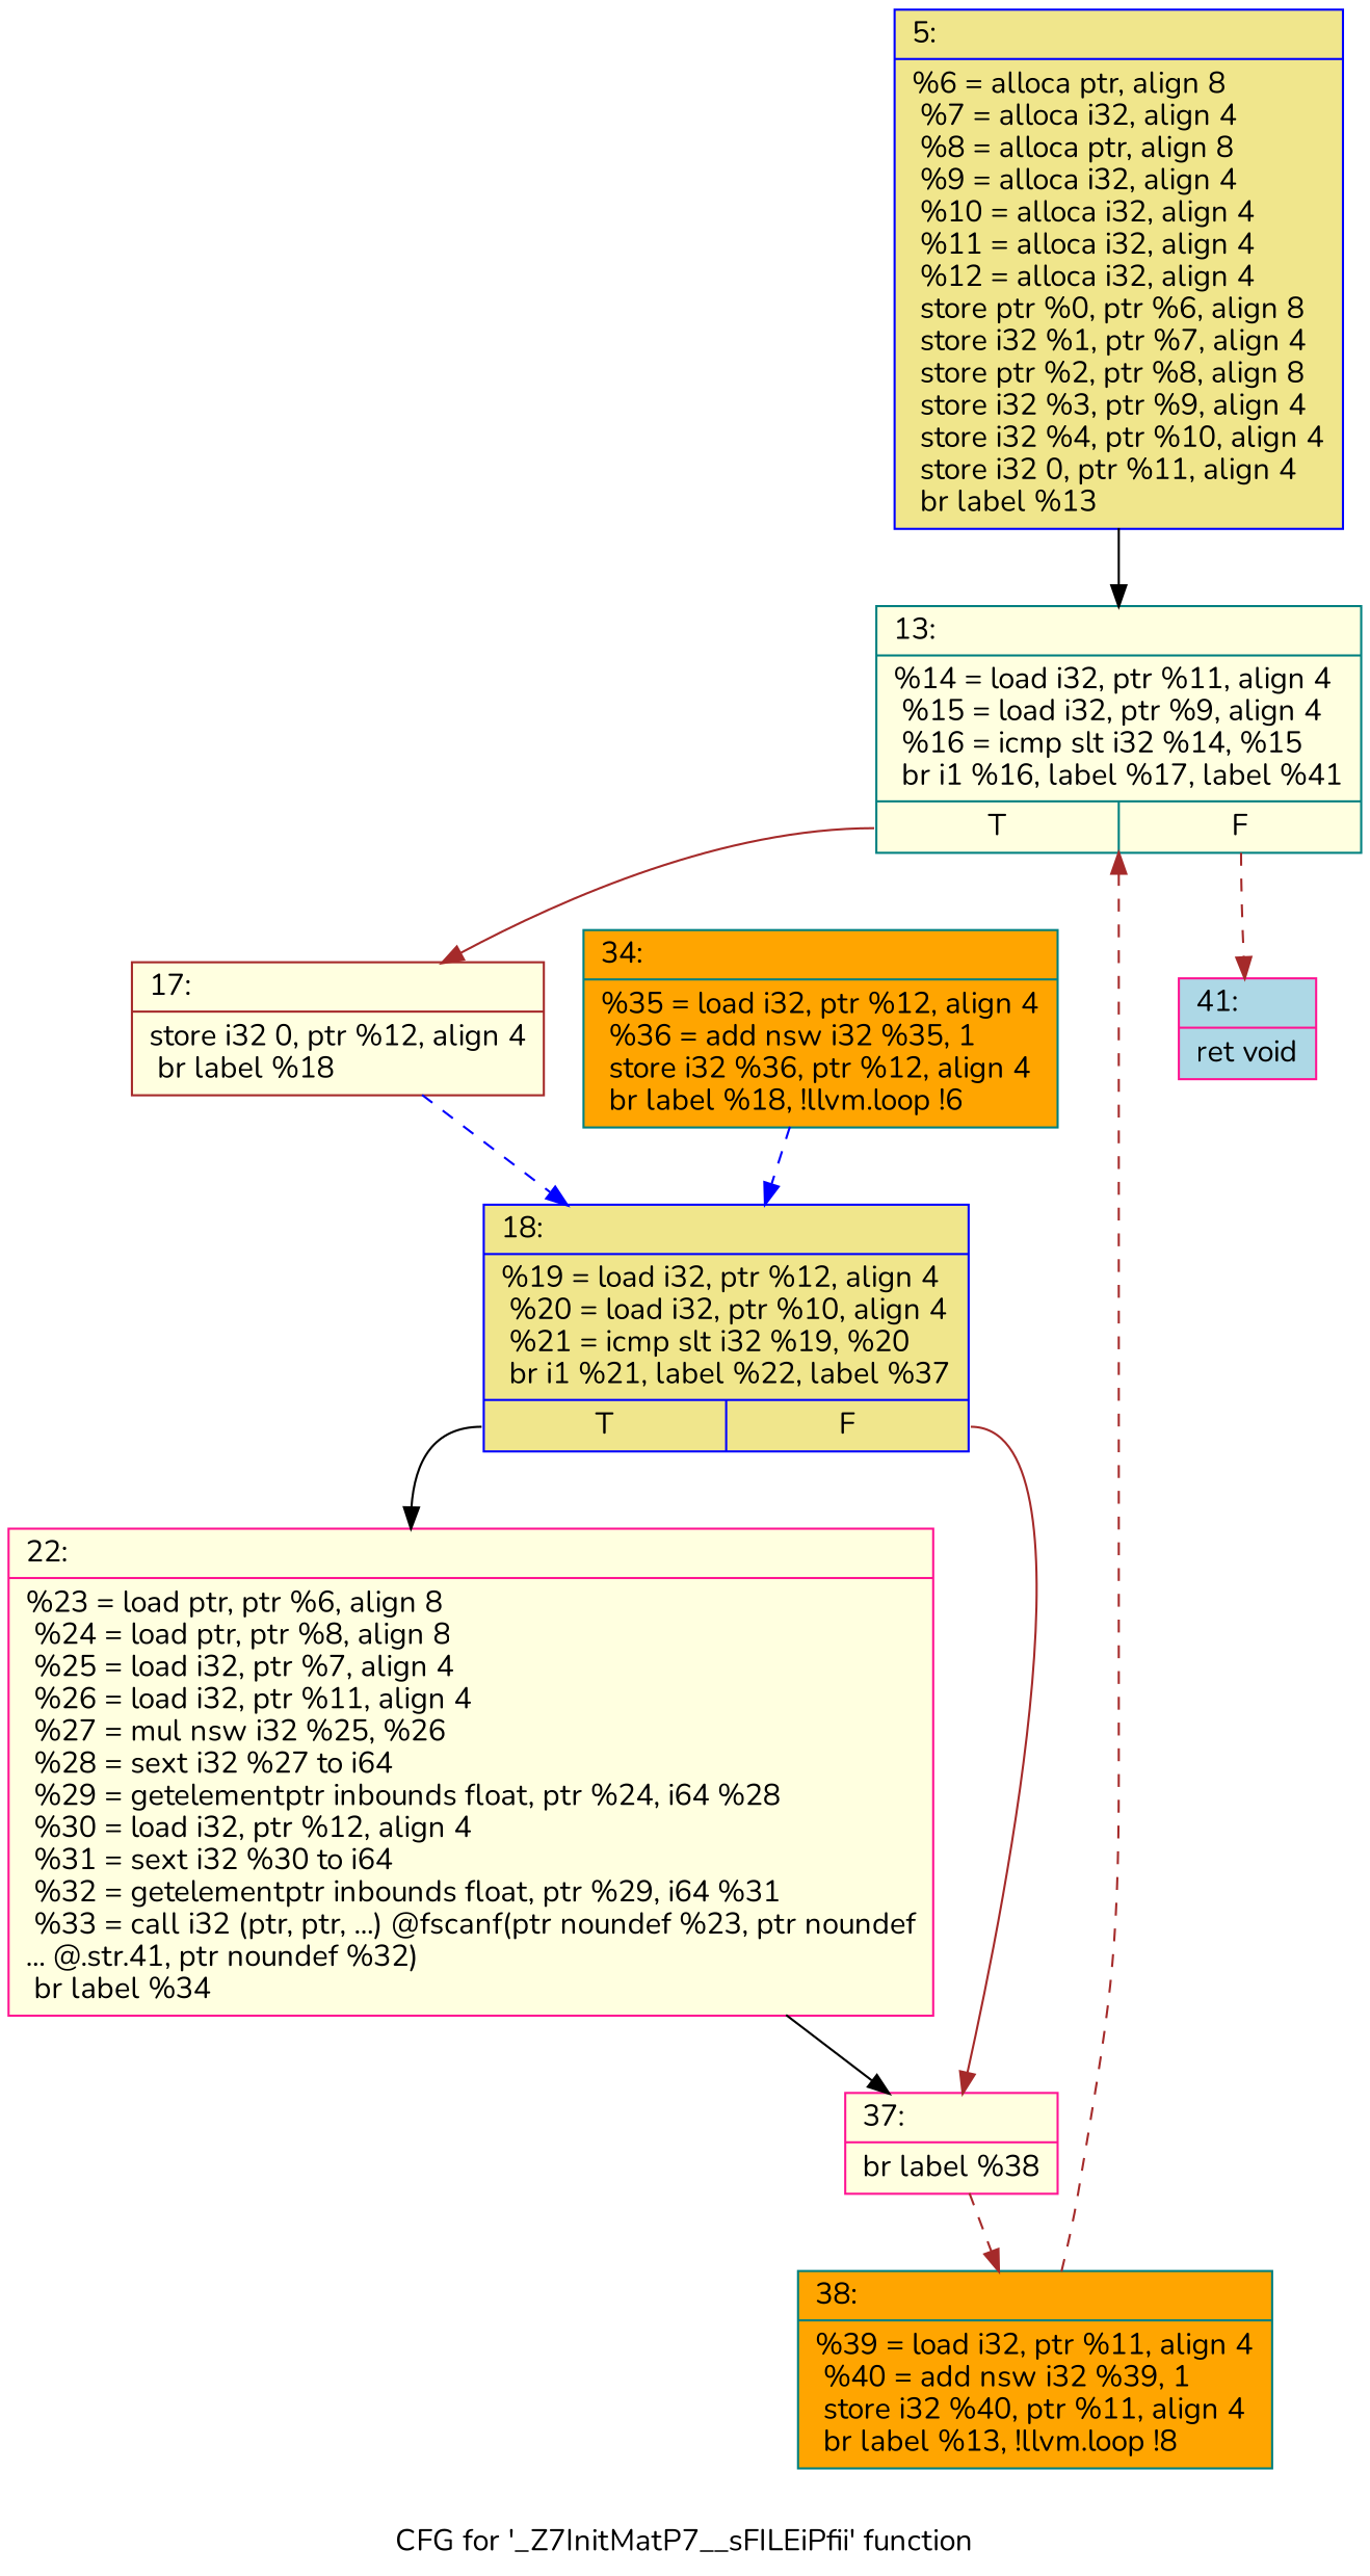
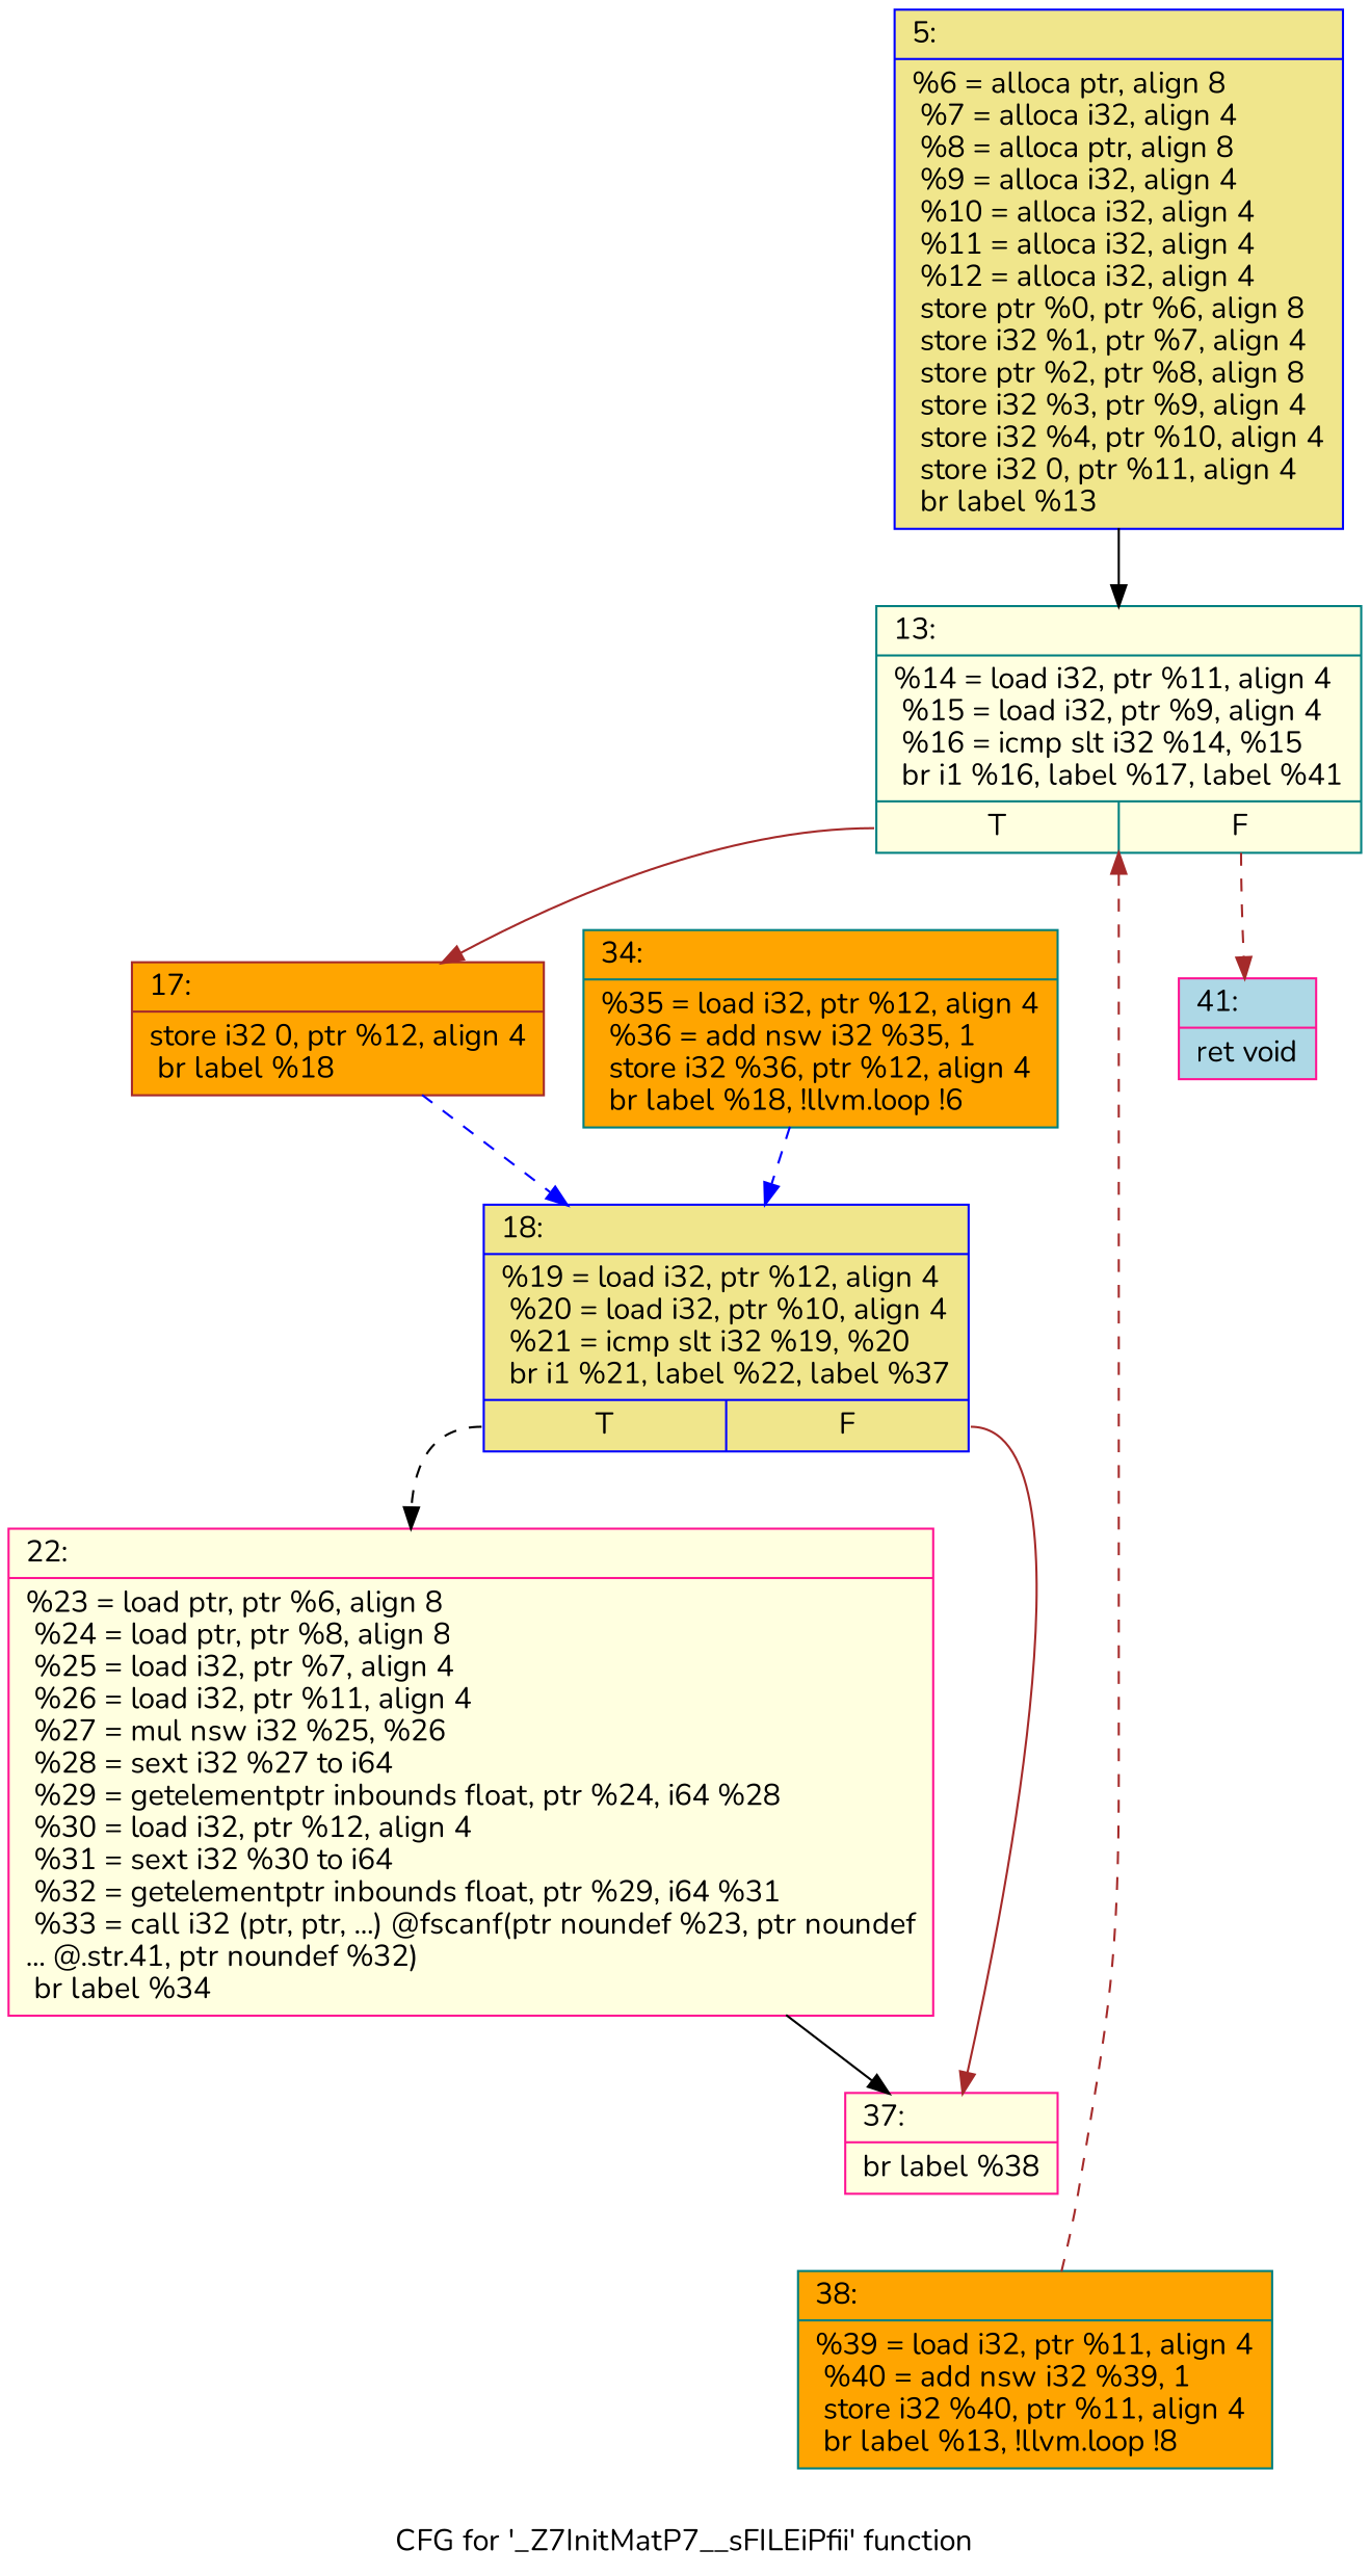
  digraph {
    fontname=Nunito
    label="CFG for '_Z7InitMatP7__sFILEiPfii' function"
    node [color=teal fillcolor=lightyellow fontname=Nunito shape=record style=filled]
    edge [color=brown fontname=Nunito style=dashed]
    n1 [color=blue fillcolor=khaki label="{5:\l|  %6 = alloca ptr, align 8\l  %7 = alloca i32, align 4\l  %8 = alloca ptr, align 8\l  %9 = alloca i32, align 4\l  %10 = alloca i32, align 4\l  %11 = alloca i32, align 4\l  %12 = alloca i32, align 4\l  store ptr %0, ptr %6, align 8\l  store i32 %1, ptr %7, align 4\l  store ptr %2, ptr %8, align 8\l  store i32 %3, ptr %9, align 4\l  store i32 %4, ptr %10, align 4\l  store i32 0, ptr %11, align 4\l  br label %13\l}"]
    n2 [label="{13:\l|  %14 = load i32, ptr %11, align 4\l  %15 = load i32, ptr %9, align 4\l  %16 = icmp slt i32 %14, %15\l  br i1 %16, label %17, label %41\l|{<s0>T|<s1>F}}"]
-   n3 [color=brown label="{17:\l|  store i32 0, ptr %12, align 4\l  br label %18\l}"]
+   n3 [color=brown fillcolor=orange label="{17:\l|  store i32 0, ptr %12, align 4\l  br label %18\l}"]
    n4 [color=deeppink fillcolor=lightblue label="{41:\l|  ret void\l}"]
    n5 [color=blue fillcolor=khaki label="{18:\l|  %19 = load i32, ptr %12, align 4\l  %20 = load i32, ptr %10, align 4\l  %21 = icmp slt i32 %19, %20\l  br i1 %21, label %22, label %37\l|{<s0>T|<s1>F}}"]
    n6 [color=deeppink label="{22:\l|  %23 = load ptr, ptr %6, align 8\l  %24 = load ptr, ptr %8, align 8\l  %25 = load i32, ptr %7, align 4\l  %26 = load i32, ptr %11, align 4\l  %27 = mul nsw i32 %25, %26\l  %28 = sext i32 %27 to i64\l  %29 = getelementptr inbounds float, ptr %24, i64 %28\l  %30 = load i32, ptr %12, align 4\l  %31 = sext i32 %30 to i64\l  %32 = getelementptr inbounds float, ptr %29, i64 %31\l  %33 = call i32 (ptr, ptr, ...) @fscanf(ptr noundef %23, ptr noundef\l... @.str.41, ptr noundef %32)\l  br label %34\l}"]
    n7 [color=deeppink label="{37:\l|  br label %38\l}"]
    n8 [fillcolor=orange label="{38:\l|  %39 = load i32, ptr %11, align 4\l  %40 = add nsw i32 %39, 1\l  store i32 %40, ptr %11, align 4\l  br label %13, !llvm.loop !8\l}"]
    n9 [fillcolor=orange label="{34:\l|  %35 = load i32, ptr %12, align 4\l  %36 = add nsw i32 %35, 1\l  store i32 %36, ptr %12, align 4\l  br label %18, !llvm.loop !6\l}"]
    n1 -> n2 [color=black style=solid]
    n2 -> n3 [style=solid tailport=s0]
    n2 -> n4 [tailport=s1]
    n3 -> n5 [color=blue]
-   n5 -> n6 [color=black style=solid tailport=s0]
+   n5 -> n6 [color=black tailport=s0]
    n5 -> n7 [style=solid tailport=s1]
    n6 -> n7 [color=black style=solid]
-   n7 -> n8
    n8 -> n2
    n9 -> n5 [color=blue]
  }
